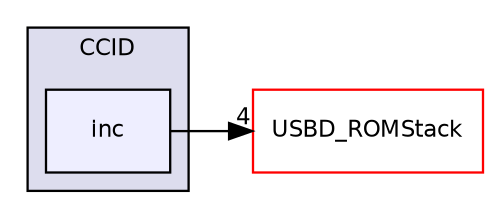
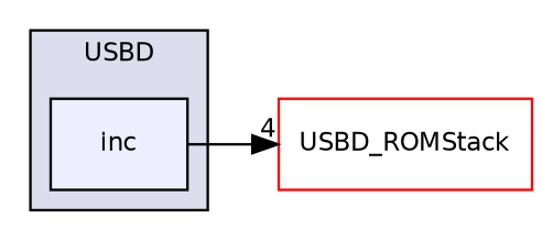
  digraph {
    compound=true
    rankdir=LR
    node [fontname=Helvetica fontsize=10 shape=box style=filled]
    n1 [fillcolor="#eeeeff" label=inc pencolor=black]
    n2 [color=red fillcolor=white label=USBD_ROMStack]
    subgraph cluster_1 {
      bgcolor="#ddddee"
      fontname=Helvetica
      fontsize=10
-     label=CCID
+     label=USBD
      pencolor=black
      n1
    }
    n1 -> n2 [headlabel=4 labeldistance=1.5 labelfontname=Helvetica labelfontsize=10]
  }
